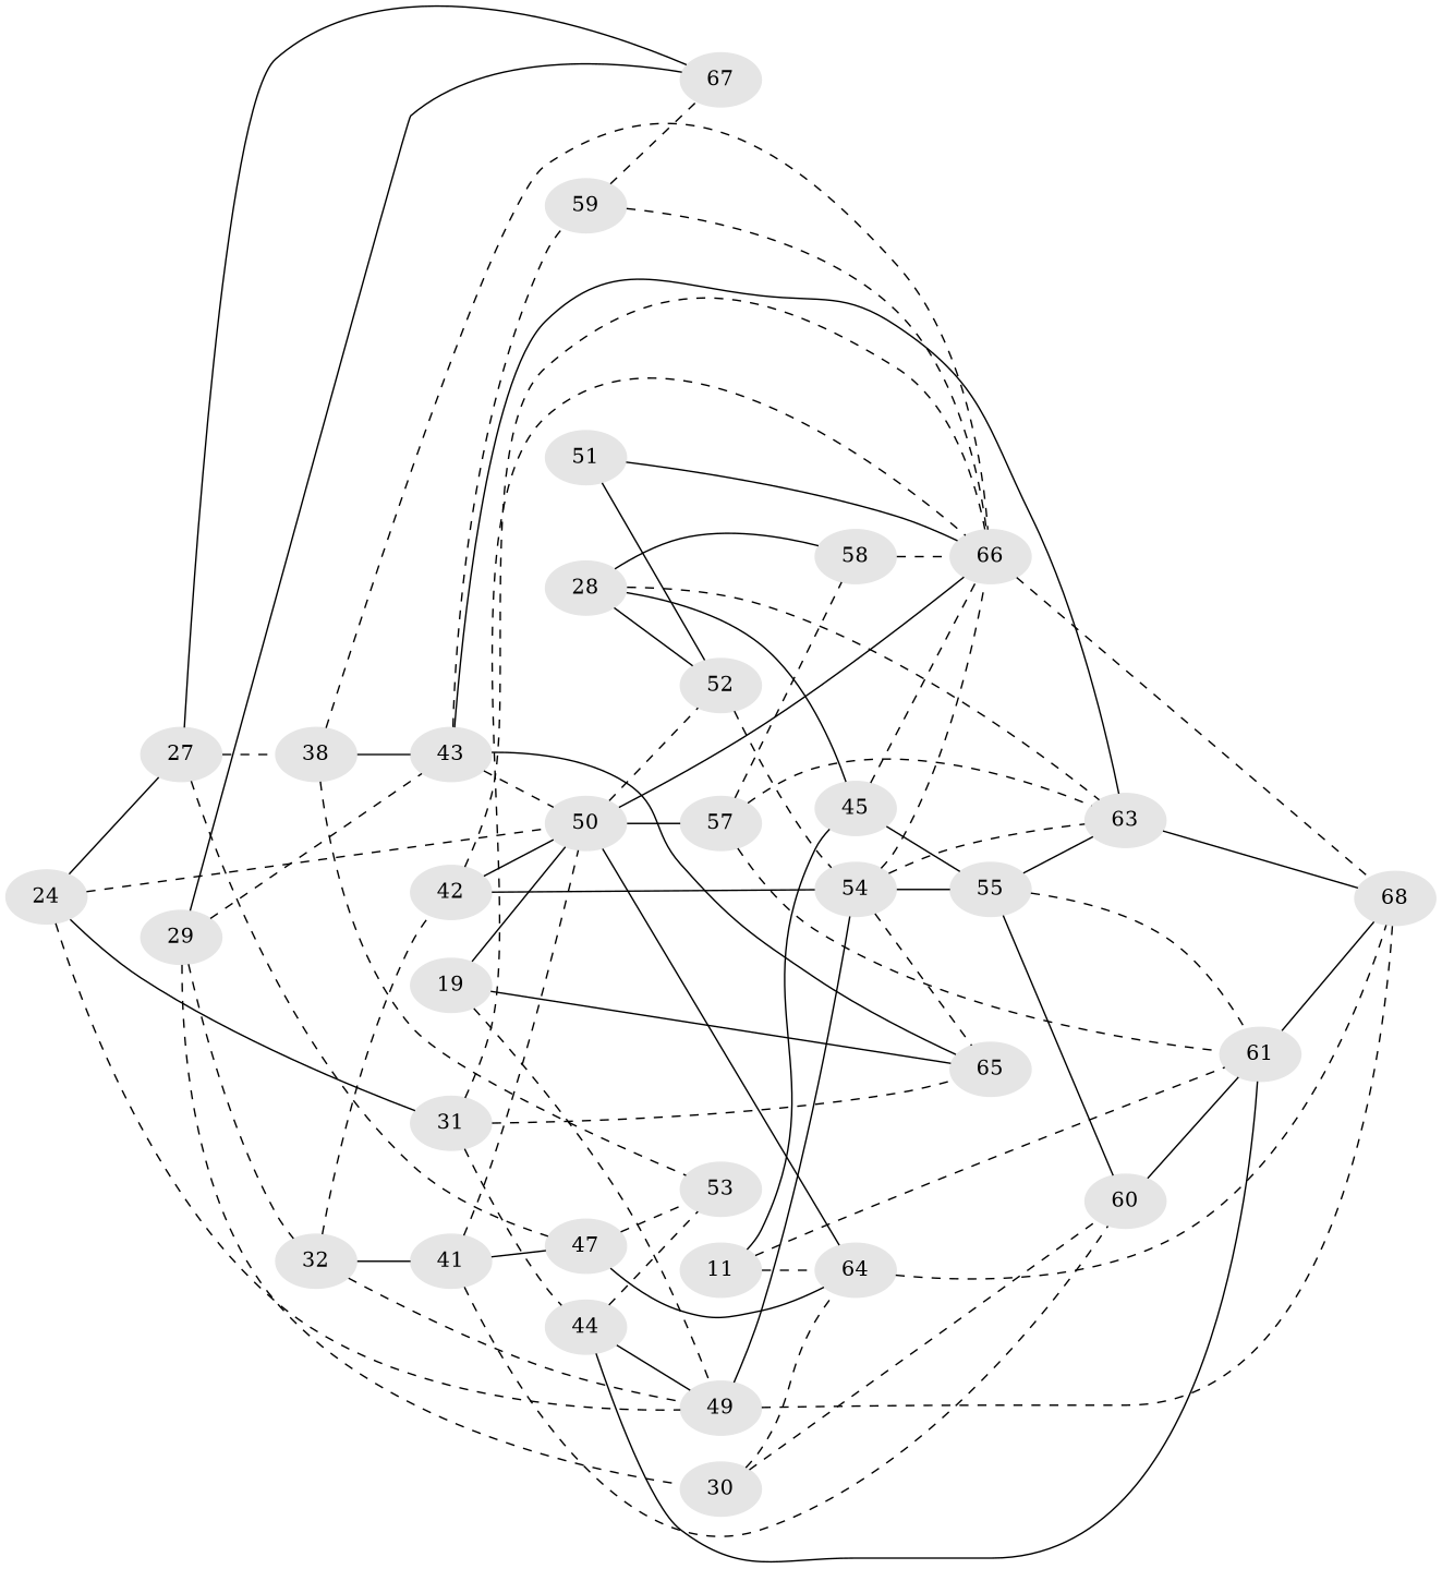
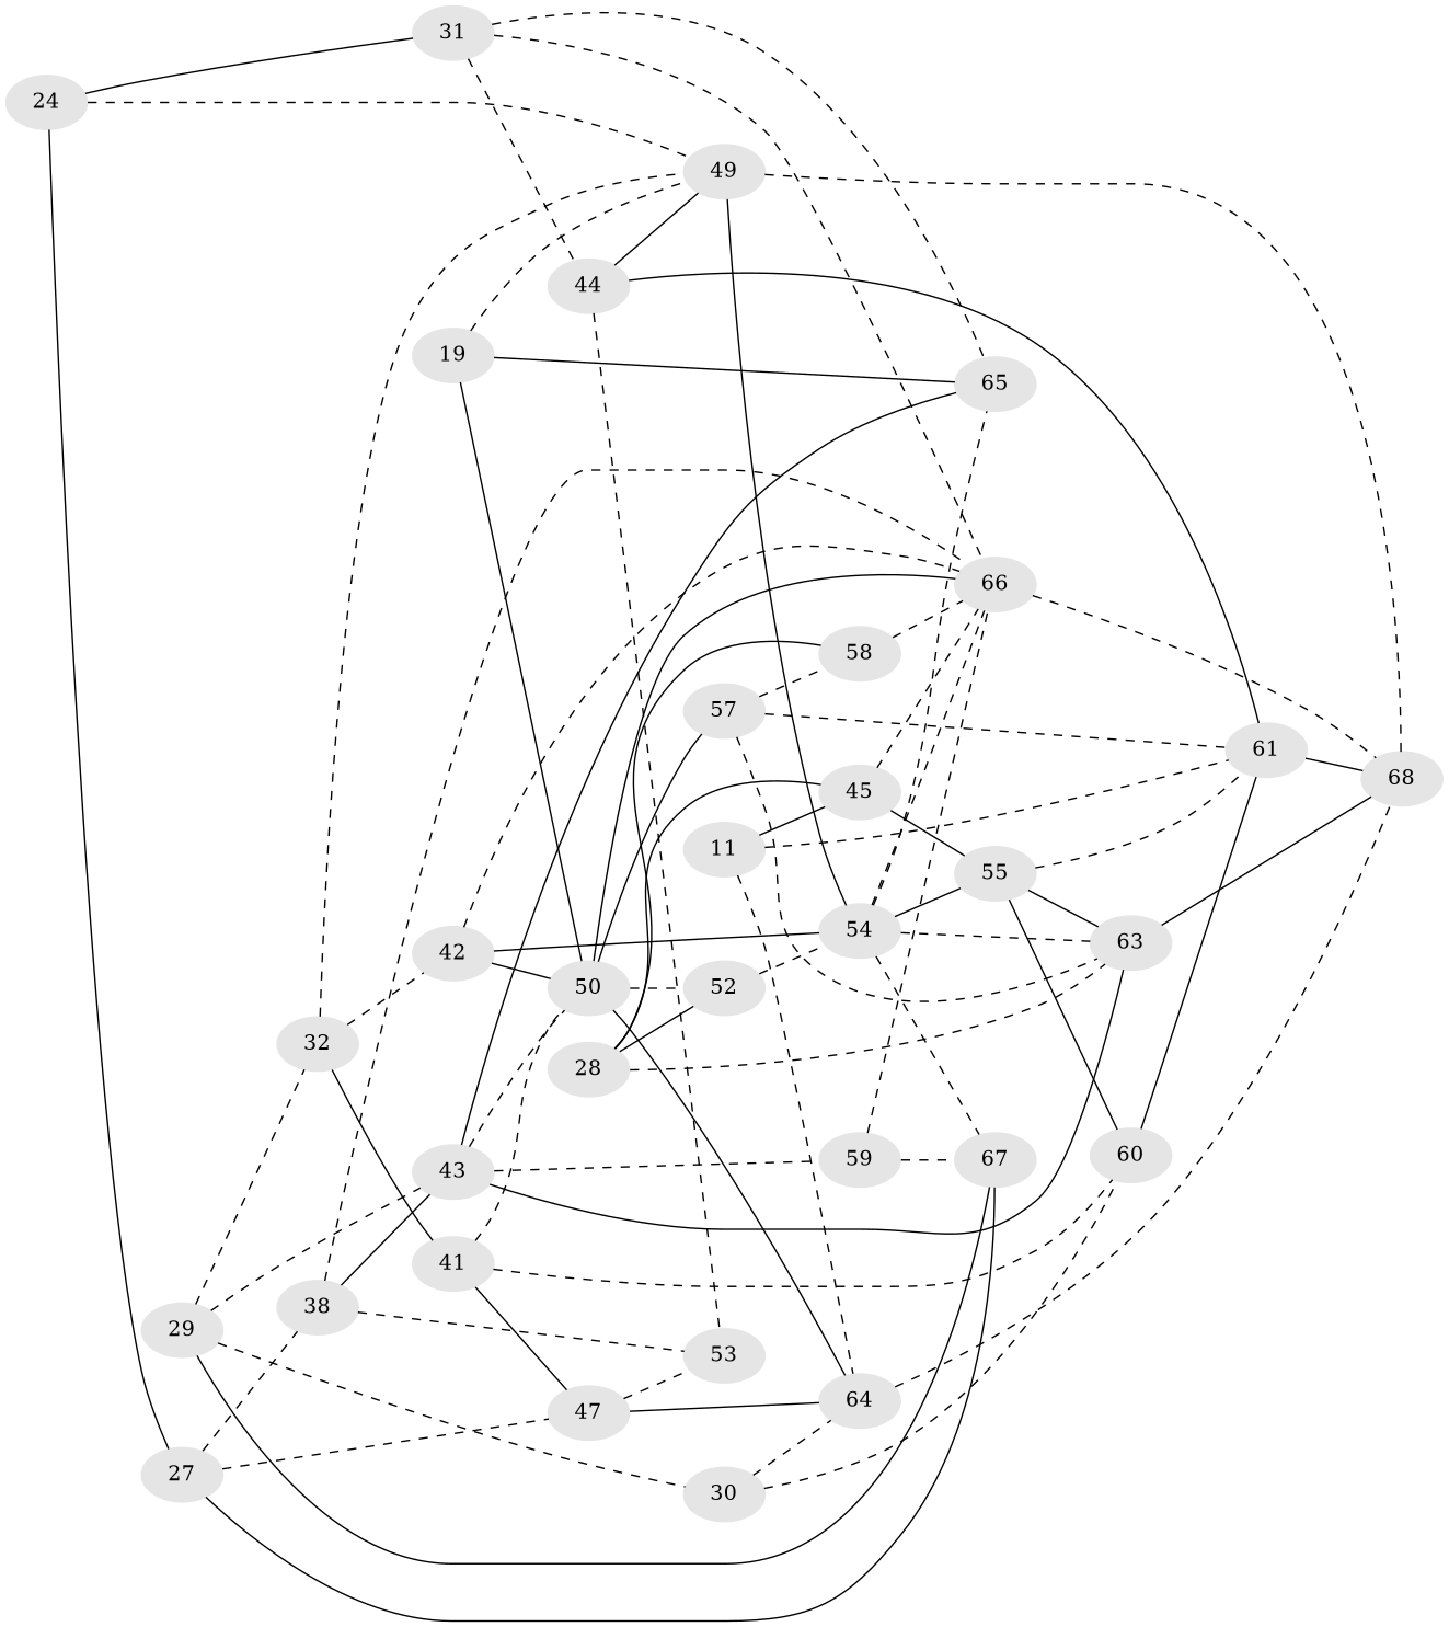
  graph {
    rankdir=LR
    node [color=gray90 style=filled]
    edge [style=dashed]
    45 [super="+18"]
    66 [super="+33+62+21"]
    55 [super="+48"]
    11
    61 [super="+36"]
    64 [super="+46+40"]
    68 [super="+1+34+22"]
    49 [super="+2+37"]
    19
    50 [super="+6+26+12"]
    65
    30
    60
    54 [super="+23"]
    52
    57 [super="+20"]
    24
    27
    31
    38
    47
    67
    44 [super="+10"]
    43 [super="+9+39"]
    53
    28
    58
    63 [super="+25+56"]
    29
    32
    41
    42
    59
-   51
    45 -- 66 [weight=2]
    45 -- 55 [style=solid weight=2]
    66 -- 68 [weight=3]
    55 -- 61
    55 -- 60 [style=solid]
    55 -- 63 [style=solid]
    11 -- 45 [style=solid]
    11 -- 61
    11 -- 64 [weight=2]
    61 -- 68 [style=solid]
    64 -- 68 [weight=3]
    49 -- 68
    49 -- 54 [style=solid weight=2]
    19 -- 49
    19 -- 50 [style=solid]
    19 -- 65 [style=solid]
    50 -- 66 [style=solid weight=4]
    50 -- 64 [style=solid weight=2]
    50 -- 52
    50 -- 57 [style=solid]
    30 -- 64
    30 -- 60
    60 -- 61 [style=solid]
    54 -- 66
    54 -- 55 [style=solid]
    54 -- 65
+   54 -- 67
    54 -- 63 [weight=2]
    52 -- 54
    57 -- 61 [weight=2]
    57 -- 58 [weight=2]
    57 -- 63
    24 -- 49
-   24 -- 50
    24 -- 27 [style=solid]
    24 -- 31 [style=solid]
    27 -- 38
    27 -- 47
    27 -- 67 [style=solid]
    31 -- 66
    31 -- 65
    31 -- 44
    38 -- 66
    38 -- 43 [style=solid]
    38 -- 53
    47 -- 64 [style=solid]
    47 -- 53
    44 -- 61 [style=solid weight=2]
    44 -- 49 [style=solid weight=2]
    44 -- 53 [weight=2]
    43 -- 50 [weight=2]
    43 -- 65 [style=solid]
    43 -- 63 [style=solid]
    43 -- 59 [weight=2]
    28 -- 45 [style=solid]
    28 -- 52 [style=solid]
    28 -- 58 [style=solid]
    28 -- 63
    58 -- 66
    63 -- 68 [style=solid weight=2]
    29 -- 30
    29 -- 67 [style=solid]
    29 -- 43
    29 -- 32
    32 -- 49
    32 -- 41 [style=solid]
    32 -- 42
    41 -- 50
    41 -- 60
    41 -- 47 [style=solid]
    42 -- 66
    42 -- 50 [style=solid]
    42 -- 54 [style=solid]
    59 -- 66
    59 -- 67
-   51 -- 66 [style=solid weight=3]
-   51 -- 52 [style=solid]
  }
